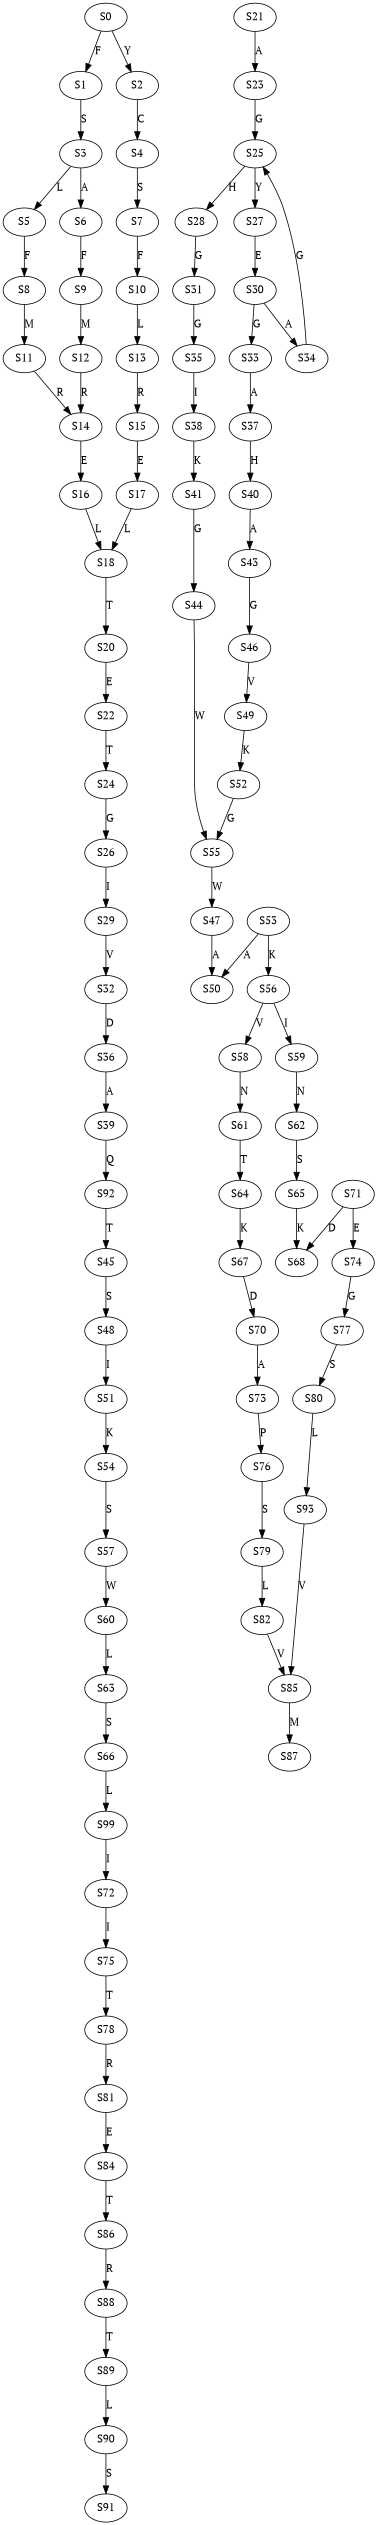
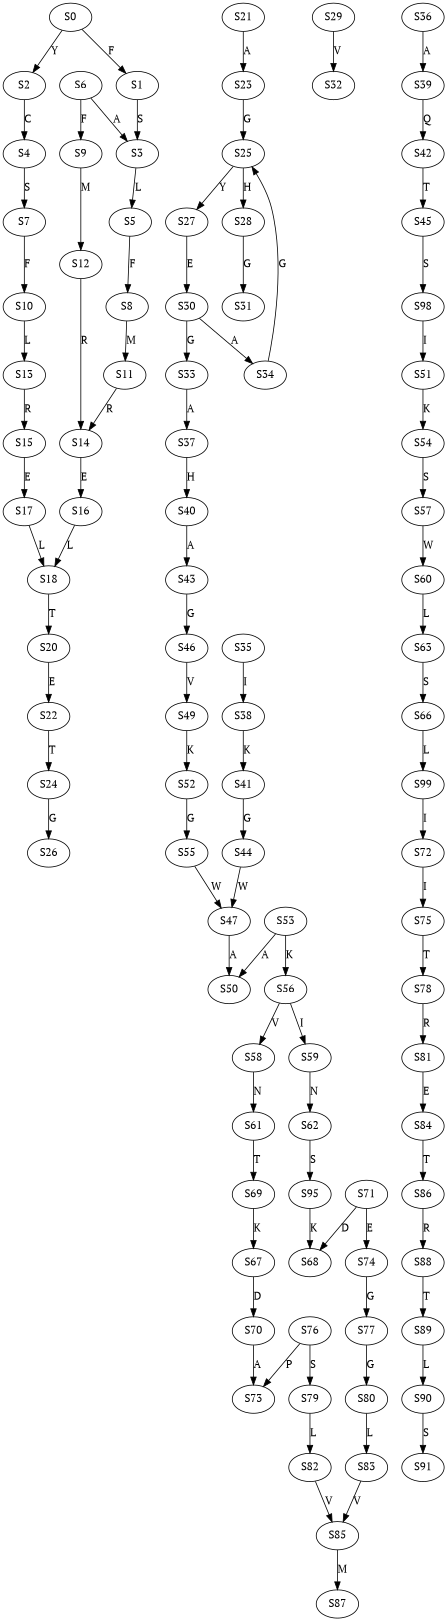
  strict digraph {
    fontname="PT Serif"
    node [fontname="PT Serif"]
    edge [fontname="PT Serif"]
    S0
    S1
    S2
    S3
    S4
    S5
    S6
    S7
    S8
    S9
    S10
    S11
    S12
    S13
    S14
    S15
    S16
    S17
    S18
    S20
    S22
    S21
    S23
    S24
    S25
    S26
    S27
    S28
    S29
    S30
    S31
    S32
    S33
    S34
    S35
    S36
    S37
    S38
    S39
    S40
    S41
-   S42 [label=S92]
+   S42
    S43
    S44
    S45
    S46
    S47
-   S48
+   S48 [label=S98]
    S49
    S50
    S51
    S52
    S54
    S55
    S53
    S56
    S57
    S58
    S59
    S60
    S61
    S62
    S63
-   S64
-   S65
+   S64 [label=S69]
+   S65 [label=S95]
    S66
    S67
    S68
    n69 [label=S99]
    S70
    S72
    S73
    S71
    S74
    S75
    S76
    S77
    S78
    S79
    S80
    S81
    S82
-   S83 [label=S93]
+   S83
    S84
    S85
    S86
    S87
    S88
    S89
    S90
    S91
    S0 -> S1 [label=F]
    S0 -> S2 [label=Y]
    S1 -> S3 [label=S]
    S2 -> S4 [label=C]
    S3 -> S5 [label=L]
-   S3 -> S6 [label=A]
+   S6 -> S3 [label=A]
    S4 -> S7 [label=S]
    S5 -> S8 [label=F]
    S6 -> S9 [label=F]
    S7 -> S10 [label=F]
    S8 -> S11 [label=M]
    S9 -> S12 [label=M]
    S10 -> S13 [label=L]
    S11 -> S14 [label=R]
    S12 -> S14 [label=R]
    S13 -> S15 [label=R]
    S14 -> S16 [label=E]
    S15 -> S17 [label=E]
    S16 -> S18 [label=L]
    S17 -> S18 [label=L]
    S18 -> S20 [label=T]
    S20 -> S22 [label=E]
    S22 -> S24 [label=T]
    S21 -> S23 [label=A]
    S23 -> S25 [label=G]
    S24 -> S26 [label=G]
    S25 -> S27 [label=Y]
    S25 -> S28 [label=H]
-   S26 -> S29 [label=I]
    S27 -> S30 [label=E]
    S28 -> S31 [label=G]
    S29 -> S32 [label=V]
    S30 -> S33 [label=G]
    S30 -> S34 [label=A]
-   S31 -> S35 [label=G]
-   S32 -> S36 [label=D]
    S33 -> S37 [label=A]
    S34 -> S25 [label=G]
    S35 -> S38 [label=I]
    S36 -> S39 [label=A]
    S37 -> S40 [label=H]
    S38 -> S41 [label=K]
    S39 -> S42 [label=Q]
    S40 -> S43 [label=A]
    S41 -> S44 [label=G]
    S42 -> S45 [label=T]
    S43 -> S46 [label=G]
-   S44 -> S55 [label=W]
+   S44 -> S47 [label=W]
    S45 -> S48 [label=S]
    S46 -> S49 [label=V]
    S47 -> S50 [label=A]
    S48 -> S51 [label=I]
    S49 -> S52 [label=K]
    S51 -> S54 [label=K]
    S52 -> S55 [label=G]
    S54 -> S57 [label=S]
    S55 -> S47 [label=W]
    S53 -> S50 [label=A]
    S53 -> S56 [label=K]
    S56 -> S58 [label=V]
    S56 -> S59 [label=I]
    S57 -> S60 [label=W]
    S58 -> S61 [label=N]
    S59 -> S62 [label=N]
    S60 -> S63 [label=L]
    S61 -> S64 [label=T]
    S62 -> S65 [label=S]
    S63 -> S66 [label=S]
    S64 -> S67 [label=K]
    S65 -> S68 [label=K]
    S66 -> n69 [label=L]
    S67 -> S70 [label=D]
    n69 -> S72 [label=I]
    S70 -> S73 [label=A]
    S72 -> S75 [label=I]
-   S73 -> S76 [label=P]
+   S76 -> S73 [label=P]
    S71 -> S68 [label=D]
    S71 -> S74 [label=E]
    S74 -> S77 [label=G]
    S75 -> S78 [label=T]
    S76 -> S79 [label=S]
-   S77 -> S80 [label=S]
+   S77 -> S80 [label=G]
    S78 -> S81 [label=R]
    S79 -> S82 [label=L]
    S80 -> S83 [label=L]
    S81 -> S84 [label=E]
    S82 -> S85 [label=V]
    S83 -> S85 [label=V]
    S84 -> S86 [label=T]
    S85 -> S87 [label=M]
    S86 -> S88 [label=R]
    S88 -> S89 [label=T]
    S89 -> S90 [label=L]
    S90 -> S91 [label=S]
  }
